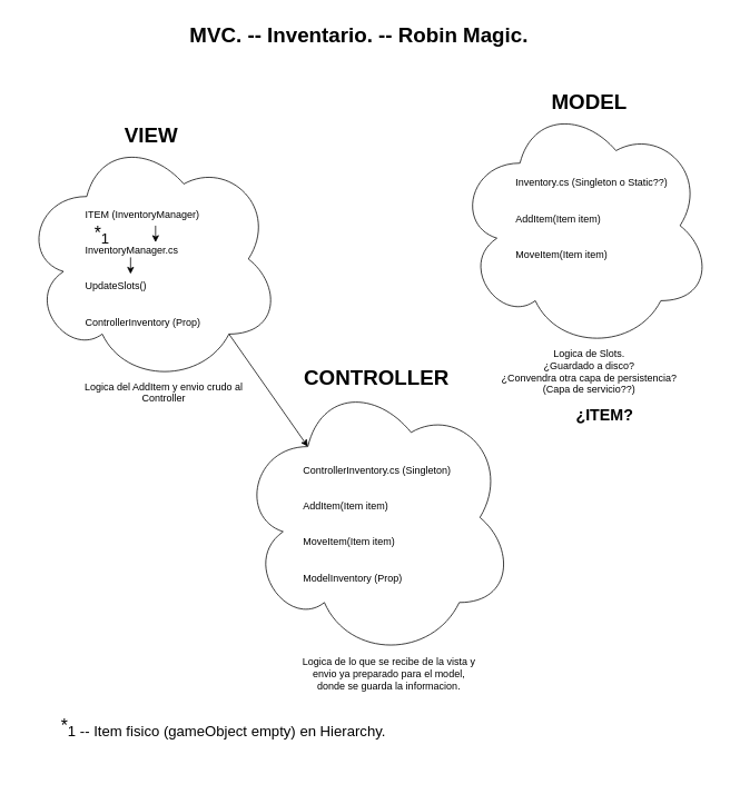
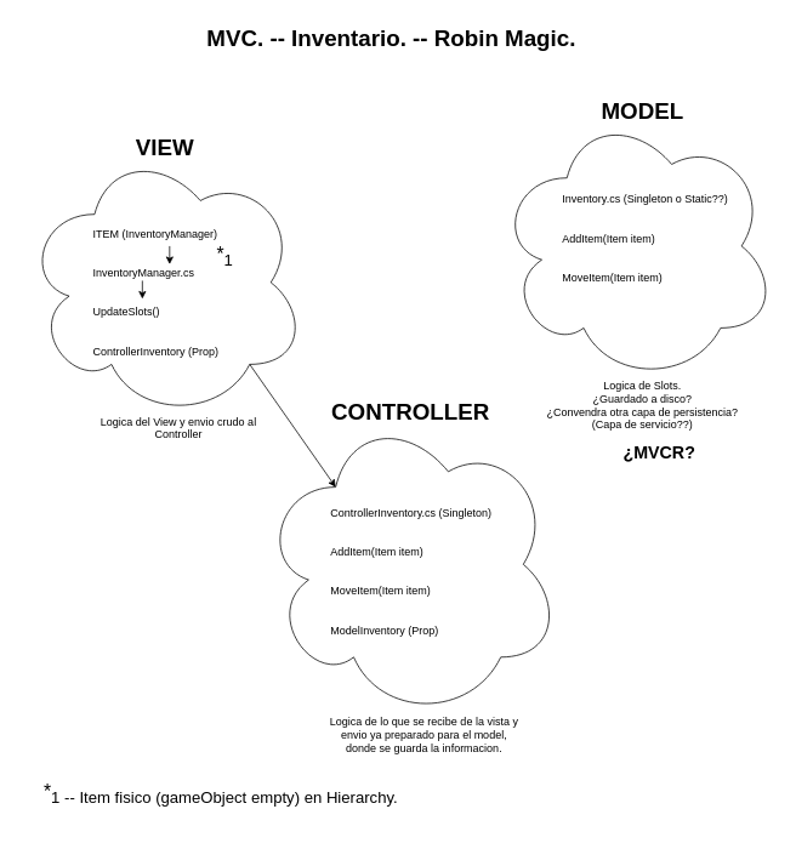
  <mxCell id="0" />
  <mxCell id="1" parent="0" />
  <mxCell id="2" value="" style="ellipse;shape=cloud;whiteSpace=wrap;html=1;fontStyle=1" vertex="1" parent="1"><mxGeometry y="160" width="310" height="300" as="geometry" x="26" /></mxCell>
  <mxCell id="3" value="" style="ellipse;shape=cloud;whiteSpace=wrap;html=1;fontStyle=1" vertex="1" parent="1"><mxGeometry x="286" y="450" width="330" height="340" as="geometry" /></mxCell>
  <mxCell id="4" value="" style="ellipse;shape=cloud;whiteSpace=wrap;html=1;fontStyle=1" vertex="1" parent="1"><mxGeometry x="546" y="120" width="307" height="300" as="geometry" /></mxCell>
- <mxCell id="5" value="Logica del AddItem y envio crudo al Controller" style="text;html=1;align=center;verticalAlign=top;whiteSpace=wrap;rounded=0;" vertex="1" parent="1"><mxGeometry x="86" y="450" width="220" height="60" as="geometry" /></mxCell>
+ <mxCell id="5" value="Logica del View y envio crudo al Controller" style="text;html=1;align=center;verticalAlign=top;whiteSpace=wrap;rounded=0;" vertex="1" parent="1"><mxGeometry x="86" y="450" width="220" height="60" as="geometry" /></mxCell>
  <mxCell id="6" value="Logica de lo que se recibe de la vista y envio ya preparado para el model, donde se guarda la informacion." style="text;html=1;align=center;verticalAlign=top;whiteSpace=wrap;rounded=0;" vertex="1" parent="1"><mxGeometry x="356" y="780" width="220" height="60" as="geometry" /></mxCell>
  <mxCell id="7" value="Logica de Slots.&lt;div&gt;¿Guardado a disco?&lt;/div&gt;&lt;div&gt;¿Convendra otra capa de persistencia? (Capa de servicio??)&lt;/div&gt;" style="text;html=1;align=center;verticalAlign=top;whiteSpace=wrap;rounded=0;" vertex="1" parent="1"><mxGeometry x="596" y="410" width="220" height="80" as="geometry" /></mxCell>
  <mxCell id="8" value="VIEW" style="text;html=1;align=center;verticalAlign=top;whiteSpace=wrap;rounded=0;fontSize=25;fontStyle=1" vertex="1" parent="1"><mxGeometry x="71" y="140" width="220" height="40" as="geometry" /></mxCell>
  <mxCell id="9" value="CONTROLLER" style="text;html=1;align=center;verticalAlign=top;whiteSpace=wrap;rounded=0;fontSize=25;fontStyle=1" vertex="1" parent="1"><mxGeometry x="341" y="430" width="220" height="40" as="geometry" /></mxCell>
  <mxCell id="10" value="ITEM (InventoryManager)&lt;div&gt;&lt;br&gt;&lt;/div&gt;&lt;div&gt;&lt;br&gt;&lt;/div&gt;&lt;div&gt;InventoryManager.cs&lt;/div&gt;&lt;div&gt;&lt;br&gt;&lt;/div&gt;&lt;div&gt;&lt;br&gt;&lt;/div&gt;&lt;div&gt;UpdateSlots()&lt;/div&gt;&lt;div&gt;&lt;br&gt;&lt;/div&gt;&lt;div&gt;&lt;br&gt;&lt;/div&gt;&lt;div&gt;ControllerInventory (Prop)&lt;/div&gt;" style="text;html=1;align=left;verticalAlign=top;whiteSpace=wrap;rounded=0;" vertex="1" parent="1"><mxGeometry x="100" y="243" width="200" height="150" as="geometry" /></mxCell>
  <mxCell id="11" value="MODEL" style="text;html=1;align=center;verticalAlign=top;whiteSpace=wrap;rounded=0;fontSize=25;fontStyle=1" vertex="1" parent="1"><mxGeometry x="596" y="100" width="220" height="40" as="geometry" /></mxCell>
  <mxCell id="12" value="" style="endArrow=classic;html=1;rounded=0;" edge="1" parent="1"><mxGeometry width="50" height="50" relative="1" as="geometry"><mxPoint x="186" y="269.998" as="sourcePoint" /><mxPoint x="186" y="290" as="targetPoint" /></mxGeometry></mxCell>
  <mxCell id="13" value="" style="endArrow=classic;html=1;rounded=0;" edge="1" parent="1"><mxGeometry width="50" height="50" relative="1" as="geometry"><mxPoint x="156" y="307.998" as="sourcePoint" /><mxPoint x="156" y="328" as="targetPoint" /></mxGeometry></mxCell>
- <mxCell id="14" value="*&lt;sub&gt;1&lt;/sub&gt;" style="text;html=1;align=left;verticalAlign=top;whiteSpace=wrap;rounded=0;fontSize=21;" vertex="1" parent="1"><mxGeometry x="111" y="260" width="50" height="40" as="geometry" /></mxCell>
+ <mxCell id="14" value="*&lt;sub&gt;1&lt;/sub&gt;" style="text;html=1;align=left;verticalAlign=top;whiteSpace=wrap;rounded=0;fontSize=21;" vertex="1" parent="1"><mxGeometry x="236" y="260" width="50" height="40" as="geometry" /></mxCell>
  <mxCell id="15" value="" style="endArrow=classic;html=1;rounded=0;exitX=0.8;exitY=0.8;exitDx=0;exitDy=0;exitPerimeter=0;entryX=0.25;entryY=0.25;entryDx=0;entryDy=0;entryPerimeter=0;" edge="1" parent="1" source="2" target="3"><mxGeometry width="50" height="50" relative="1" as="geometry"><mxPoint x="306" y="530" as="sourcePoint" /><mxPoint x="356" y="480" as="targetPoint" /></mxGeometry></mxCell>
  <mxCell id="16" value="ControllerInventory.cs (Singleton)&lt;div&gt;&lt;br&gt;&lt;/div&gt;&lt;div&gt;&lt;br&gt;&lt;/div&gt;&lt;div&gt;AddItem(Item item)&lt;/div&gt;&lt;div&gt;&lt;br&gt;&lt;/div&gt;&lt;div&gt;&lt;br&gt;&lt;/div&gt;&lt;div&gt;MoveItem(Item item)&lt;/div&gt;&lt;div&gt;&lt;br&gt;&lt;/div&gt;&lt;div&gt;&lt;br&gt;&lt;/div&gt;&lt;div&gt;ModelInventory (Prop)&lt;/div&gt;" style="text;html=1;align=left;verticalAlign=top;whiteSpace=wrap;rounded=0;" vertex="1" parent="1"><mxGeometry x="361" y="550" width="200" height="150" as="geometry" /></mxCell>
  <mxCell id="17" value="Inventory.cs (Singleton o Static??)&lt;div&gt;&lt;br&gt;&lt;/div&gt;&lt;div&gt;&lt;br&gt;&lt;/div&gt;&lt;div&gt;AddItem(Item item)&lt;/div&gt;&lt;div&gt;&lt;br&gt;&lt;/div&gt;&lt;div&gt;&lt;br&gt;&lt;/div&gt;&lt;div&gt;MoveItem(Item item)&lt;/div&gt;" style="text;html=1;align=left;verticalAlign=top;whiteSpace=wrap;rounded=0;" vertex="1" parent="1"><mxGeometry x="616" y="205" width="200" height="150" as="geometry" /></mxCell>
  <mxCell id="18" value="MVC. -- Inventario. -- Robin Magic." style="text;html=1;align=center;verticalAlign=top;whiteSpace=wrap;rounded=0;fontSize=25;fontStyle=1" vertex="1" parent="1"><mxGeometry x="20" y="20" width="820" height="40" as="geometry" /></mxCell>
- <mxCell id="19" value="*&lt;sub&gt;1 -- Item fisico (gameObject empty) en Hierarchy.&lt;/sub&gt;" style="text;html=1;align=left;verticalAlign=top;whiteSpace=wrap;rounded=0;fontSize=21;" vertex="1" parent="1"><mxGeometry x="71" y="850" width="790" height="80" as="geometry" /></mxCell>
- <mxCell id="20" value="¿ITEM?" style="text;html=1;align=center;verticalAlign=top;whiteSpace=wrap;rounded=0;fontSize=19;fontStyle=1" vertex="1" parent="1"><mxGeometry x="633" y="480" width="183" height="40" as="geometry" /></mxCell>
+ <mxCell id="19" value="*&lt;sub&gt;1 -- Item fisico (gameObject empty) en Hierarchy.&lt;/sub&gt;" style="text;html=1;align=left;verticalAlign=top;whiteSpace=wrap;rounded=0;fontSize=21;" vertex="1" parent="1"><mxGeometry x="46" y="850" width="790" height="80" as="geometry" /></mxCell>
+ <mxCell id="20" value="¿MVCR?" style="text;html=1;align=center;verticalAlign=top;whiteSpace=wrap;rounded=0;fontSize=19;fontStyle=1" vertex="1" parent="1"><mxGeometry x="633" y="480" width="183" height="40" as="geometry" /></mxCell>
